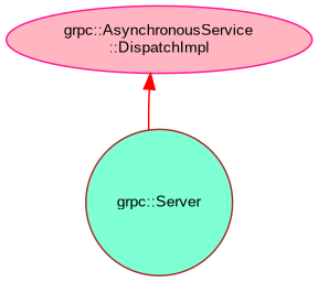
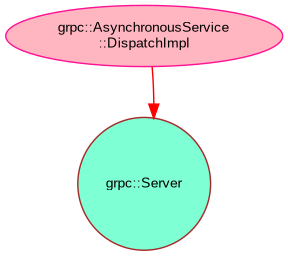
  digraph {
    fontname="Liberation Sans"
    node [fontname="Liberation Sans" fontsize=10 style=filled]
    n1 [color=deeppink fillcolor=lightpink fontcolor=black height=0.2 label="grpc::AsynchronousService\l::DispatchImpl" shape=ellipse width=0.4]
    n2 [color=brown fillcolor=aquamarine height=0.2 label="grpc::Server" shape=circle width=0.4]
-   n1 -> n2 [color=red dir=back fontname="Liberation Sans" fontsize=10 labelfontname=Helvetica labelfontsize=10 style=solid]
+   n2 -> n1 [color=red dir=back fontname="Liberation Sans" fontsize=10 labelfontname=Helvetica labelfontsize=10 style=solid]
  }
